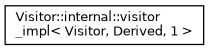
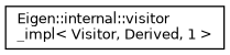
  digraph {
    rankdir=TB
-   n1 [color=black fillcolor=white fontname=Helvetica fontsize=10 height=0.2 label="Visitor::internal::visitor\l_impl\< Visitor, Derived, 1 \>" shape=record style=filled width=0.4]
+   n1 [color=black fillcolor=white fontname=Helvetica fontsize=10 height=0.2 label="Eigen::internal::visitor\l_impl\< Visitor, Derived, 1 \>" shape=record style=filled width=0.4]
  }
